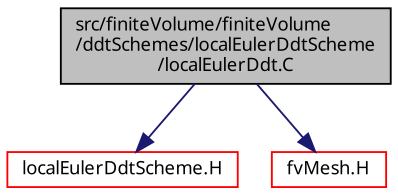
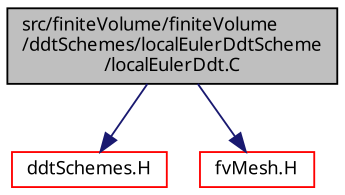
  digraph {
    fontname="Noto Sans"
    node [color=red fontname="Noto Sans" fontsize=10 shape=record]
    edge [color=midnightblue fontname="Noto Sans" fontsize=10 labelfontname=Helvetica labelfontsize=10 style=solid]
    n1 [color=black fillcolor=grey75 fontcolor=black height=0.2 label="src/finiteVolume/finiteVolume\l/ddtSchemes/localEulerDdtScheme\l/localEulerDdt.C" style=filled width=0.4]
-   n2 [height=0.2 label="localEulerDdtScheme.H" width=0.4]
+   n2 [height=0.2 label="ddtSchemes.H" width=0.4]
    n3 [height=0.2 label="fvMesh.H" width=0.4]
    n1 -> n2
    n1 -> n3
  }
